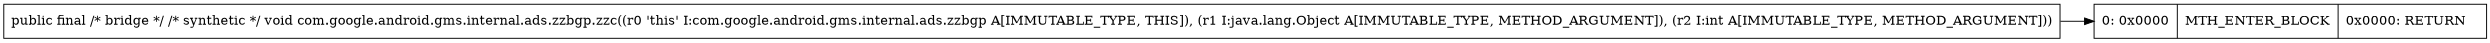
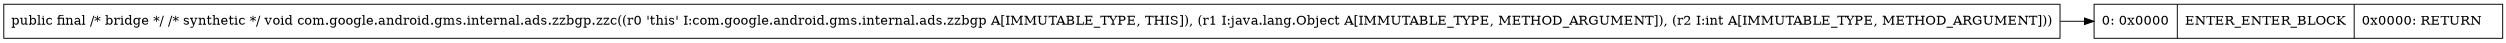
  digraph {
    rankdir=LR
    node [shape=record]
-   n1 [label="{0\:\ 0x0000|MTH_ENTER_BLOCK\l|0x0000: RETURN   \l}"]
+   n1 [label="{0\:\ 0x0000|ENTER_ENTER_BLOCK\l|0x0000: RETURN   \l}"]
    n2 [label="{public final \/* bridge *\/ \/* synthetic *\/ void com.google.android.gms.internal.ads.zzbgp.zzc((r0 'this' I:com.google.android.gms.internal.ads.zzbgp A[IMMUTABLE_TYPE, THIS]), (r1 I:java.lang.Object A[IMMUTABLE_TYPE, METHOD_ARGUMENT]), (r2 I:int A[IMMUTABLE_TYPE, METHOD_ARGUMENT])) }"]
    n2 -> n1
  }
